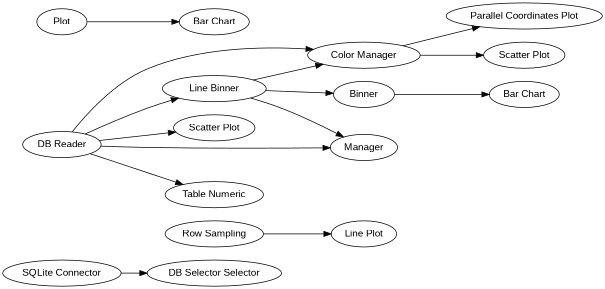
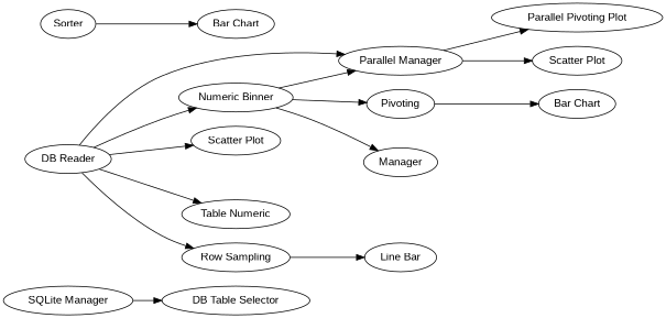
  digraph {
    fontname="Liberation Sans"
    rankdir=LR
    node [fontname="Liberation Sans"]
    edge [fontname="Liberation Sans"]
-   n1 [label="SQLite Connector"]
-   n2 [label="DB Selector Selector"]
+   n1 [label="SQLite Manager"]
+   n2 [label="DB Table Selector"]
    n3 [label="DB Reader"]
-   n4 [label="Color Manager"]
-   n5 [label="Line Binner"]
+   n4 [label="Parallel Manager"]
+   n5 [label="Numeric Binner"]
    n6 [label="Scatter Plot"]
    n7 [label="Row Sampling"]
    n8 [label="Table Numeric"]
    n9 [label="Scatter Plot"]
-   n10 [label="Parallel Coordinates Plot"]
-   n11 [label=Binner]
+   n10 [label="Parallel Pivoting Plot"]
+   n11 [label=Pivoting]
    n12 [label=Manager]
-   n13 [label="Line Plot"]
-   n14 [label=Plot]
+   n13 [label="Line Bar"]
+   n14 [label=Sorter]
    n15 [label="Bar Chart"]
    n16 [label="Bar Chart"]
    n1 -> n2
    n3 -> n4
    n3 -> n5
    n3 -> n6
-   n3 -> n12
+   n3 -> n7
    n3 -> n8
    n4 -> n9
    n4 -> n10
    n5 -> n4
    n5 -> n11
    n5 -> n12
    n7 -> n13
    n11 -> n16
    n14 -> n15
  }
